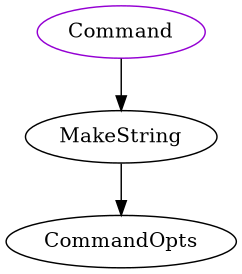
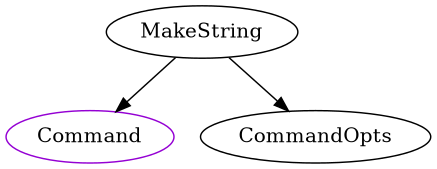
  digraph {
    n1 [color=darkviolet label=Command shape=oval]
    MakeString
    CommandOpts
-   n1 -> MakeString
+   MakeString -> n1
    MakeString -> CommandOpts
  }
